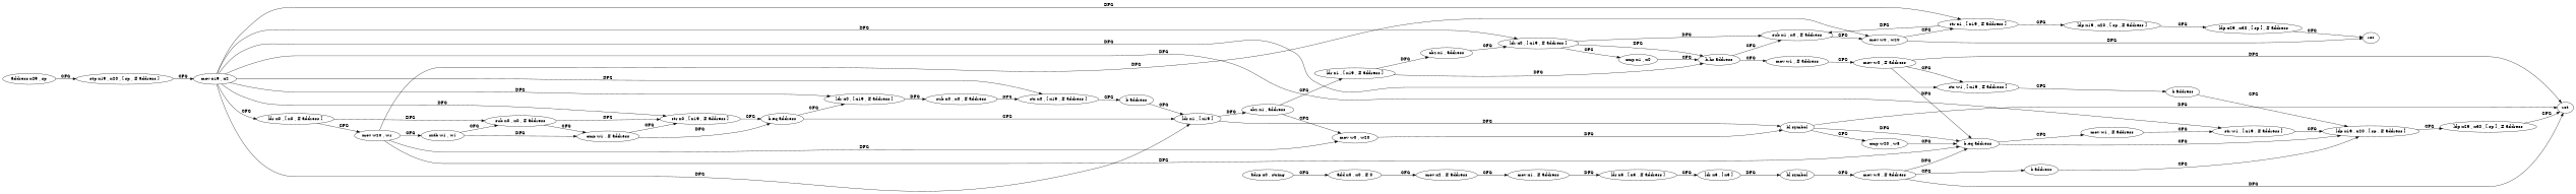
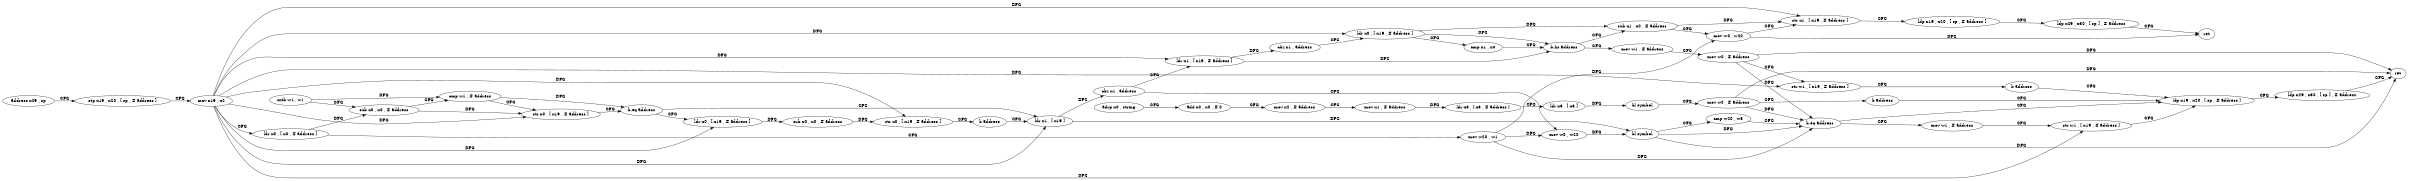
  digraph {
    rankdir=LR
    n1 [label="address x29 , sp"]
    n2 [label="stp x19 , x20 , [ sp , # address ]"]
    n3 [label="mov x19 , x2"]
    n4 [label="ldr x0 , [ x0 , # address ]"]
    n5 [label="str x0 , [ x19 , # address ]"]
    n6 [label="ldr x0 , [ x19 , # address ]"]
    n7 [label="ldr x1 , [ x19 ]"]
    n8 [label="str x0 , [ x19 , # address ]"]
    n9 [label="ldr x1 , [ x19 , # address ]"]
    n10 [label="ldr x0 , [ x19 , # address ]"]
    n11 [label="str w1 , [ x19 , # address ]"]
    n12 [label="str w1 , [ x19 , # address ]"]
    n13 [label="str x1 , [ x19 , # address ]"]
    n14 [label="mov w20 , w1"]
    n15 [label="sub x0 , x0 , # address"]
    n16 [label="b.eq address"]
    n17 [label="sub x0 , x0 , # address"]
    n18 [label="cbz x1 , address"]
    n19 [label="bl symbol"]
    n20 [label="b address"]
    n21 [label="cbz x1 , address"]
    n22 [label="b.hs address"]
    n23 [label="cmp x1 , x0"]
    n24 [label="sub x1 , x0 , # address"]
    n25 [label="ldp x19 , x20 , [ sp , # address ]"]
    n26 [label="b address"]
    n27 [label="ldp x19 , x20 , [ sp , # address ]"]
    n28 [label="uxtb w1 , w1"]
    n29 [label="mov w0 , w20"]
    n30 [label="b.eq address"]
    n31 [label="mov w0 , w20"]
    n32 [label="cmp w1 , # address"]
    n33 [label="mov w1 , # address"]
    n34 [label=ret]
    n35 [label="cmp w20 , w8"]
    n36 [label=ret]
    n37 [label="mov w1 , # address"]
    n38 [label="adrp x0 , string"]
    n39 [label="add x0 , x0 , # 0"]
    n40 [label="ldp x29 , x30 , [ sp ] , # address"]
    n41 [label="mov x2 , # address"]
    n42 [label="mov x1 , # address"]
    n43 [label="ldr x3 , [ x3 , # address ]"]
    n44 [label="ldr x3 , [ x3 ]"]
    n45 [label="bl symbol"]
    n46 [label="mov w0 , # address"]
    n47 [label="b address"]
    n48 [label="mov w0 , # address"]
    n49 [label="ldp x29 , x30 , [ sp ] , # address"]
    n1 -> n2 [label=CFG]
    n2 -> n3 [label=CFG]
    n3 -> n4 [label=CFG]
    n3 -> n5 [label=DFG]
    n3 -> n6 [label=DFG]
    n3 -> n7 [label=DFG]
    n3 -> n8 [label=DFG]
+   n3 -> n9 [label=DFG]
    n3 -> n10 [label=DFG]
    n3 -> n11 [label=DFG]
    n3 -> n12 [label=DFG]
    n3 -> n13 [label=DFG]
    n4 -> n14 [label=CFG]
    n4 -> n15 [label=DFG]
    n5 -> n16 [label=CFG]
    n6 -> n17 [label=DFG]
    n7 -> n18 [label=DFG]
    n7 -> n19 [label=DFG]
    n8 -> n20 [label=CFG]
    n9 -> n21 [label=DFG]
    n9 -> n22 [label=DFG]
    n10 -> n22 [label=DFG]
    n10 -> n23 [label=CFG]
    n10 -> n24 [label=DFG]
    n11 -> n25 [label=CFG]
    n12 -> n26 [label=CFG]
    n13 -> n27 [label=CFG]
-   n14 -> n28 [label=CFG]
    n14 -> n29 [label=DFG]
    n14 -> n30 [label=DFG]
    n14 -> n31 [label=DFG]
    n15 -> n5 [label=DFG]
    n15 -> n32 [label=CFG]
    n16 -> n6 [label=CFG]
    n16 -> n7 [label=CFG]
    n17 -> n8 [label=DFG]
    n18 -> n9 [label=CFG]
    n18 -> n29 [label=CFG]
    n19 -> n30 [label=DFG]
    n19 -> n35 [label=CFG]
    n19 -> n36 [label=DFG]
    n20 -> n7 [label=CFG]
    n21 -> n10 [label=CFG]
    n22 -> n24 [label=CFG]
    n22 -> n37 [label=CFG]
    n23 -> n22 [label=CFG]
-   n13 -> n24 [label=DFG]
+   n24 -> n13 [label=DFG]
    n24 -> n31 [label=CFG]
    n25 -> n40 [label=CFG]
    n26 -> n25 [label=CFG]
    n27 -> n49 [label=CFG]
    n28 -> n15 [label=CFG]
    n28 -> n32 [label=DFG]
    n29 -> n19 [label=DFG]
    n30 -> n25 [label=CFG]
    n30 -> n33 [label=CFG]
    n31 -> n13 [label=CFG]
    n31 -> n34 [label=DFG]
    n32 -> n5 [label=CFG]
    n32 -> n16 [label=DFG]
    n33 -> n11 [label=CFG]
    n35 -> n30 [label=CFG]
    n37 -> n48 [label=CFG]
    n38 -> n39 [label=CFG]
    n39 -> n41 [label=CFG]
    n40 -> n36 [label=CFG]
    n41 -> n42 [label=CFG]
    n42 -> n43 [label=DFG]
    n43 -> n44 [label=CFG]
    n44 -> n45 [label=DFG]
    n45 -> n46 [label=CFG]
    n46 -> n30 [label=DFG]
    n46 -> n36 [label=DFG]
    n46 -> n47 [label=CFG]
    n47 -> n25 [label=CFG]
    n48 -> n12 [label=CFG]
    n48 -> n30 [label=DFG]
    n48 -> n36 [label=DFG]
    n49 -> n34 [label=CFG]
  }
